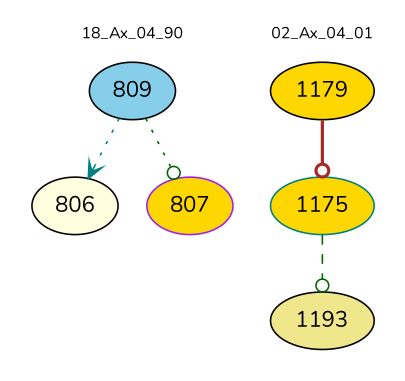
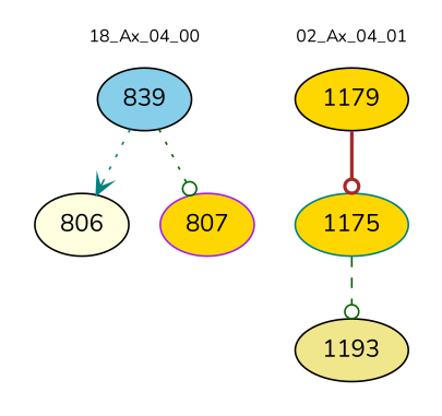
  digraph {
    fontname=Nunito
    node [color=black fillcolor=gold fontname=Nunito style=filled]
    edge [arrowhead=odot color=darkgreen fontname=Nunito style=dotted]
-   n1 [fillcolor=skyblue label=809]
+   n1 [fillcolor=skyblue label=839]
    n2 [fillcolor=lightyellow label=806]
    n3 [color=purple label=807]
    n4 [label=1179]
    n5 [color=teal label=1175]
    n6 [fillcolor=khaki label=1193]
    subgraph cluster_1 {
      color=white
      fontsize=10
-     label="18_Ax_04_90"
+     label="18_Ax_04_00"
      n1
      n2
      n3
    }
    subgraph cluster_2 {
      color=white
      fontsize=10
      label="02_Ax_04_01"
      n4
      n5
      n6
    }
    n1 -> n2 [arrowhead=vee color=teal]
    n1 -> n3
    n4 -> n5 [color=brown style=bold]
    n5 -> n6 [style=dashed]
  }
